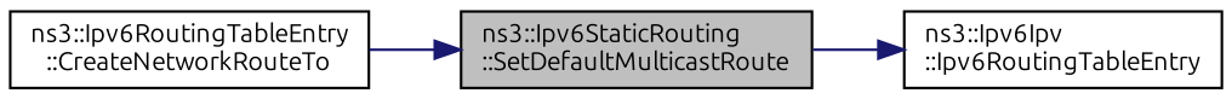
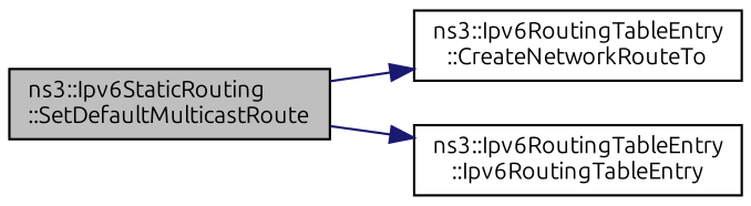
  digraph {
    fontname=Ubuntu
    rankdir=LR
    node [color=black fillcolor=white fontname=Ubuntu fontsize=10 shape=record style=filled]
    edge [color=midnightblue fontname=Ubuntu fontsize=10 labelfontname=Helvetica labelfontsize=10 style=solid]
    n1 [fillcolor=grey75 fontcolor=black height=0.2 label="ns3::Ipv6StaticRouting\l::SetDefaultMulticastRoute" width=0.4]
    n2 [height=0.2 label="ns3::Ipv6RoutingTableEntry\l::CreateNetworkRouteTo" width=0.4]
-   n3 [height=0.2 label="ns3::Ipv6Ipv\l::Ipv6RoutingTableEntry" width=0.4]
-   n2 -> n1
+   n3 [height=0.2 label="ns3::Ipv6RoutingTableEntry\l::Ipv6RoutingTableEntry" width=0.4]
+   n1 -> n2
    n1 -> n3
  }
